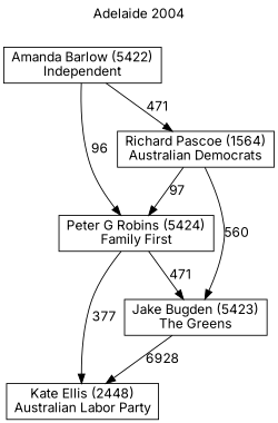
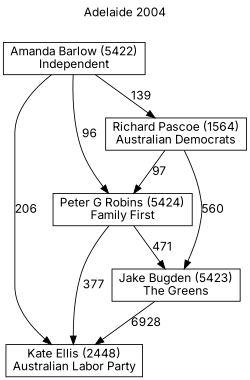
  digraph {
    fontname=Inter
    label="Adelaide 2004"
    labelloc=t
    mclimit=10
    node [fontname=Inter shape=box]
    edge [fontname=Inter]
    n1 [label="Kate Ellis (2448)\nAustralian Labor Party"]
    n2 [label="Jake Bugden (5423)\nThe Greens"]
    n3 [label="Peter G Robins (5424)\nFamily First"]
    n4 [label="Richard Pascoe (1564)\nAustralian Democrats"]
    n5 [label="Amanda Barlow (5422)\nIndependent"]
    n2 -> n1 [label=6928]
    n3 -> n1 [label=377]
    n3 -> n2 [label=471]
    n4 -> n2 [label=560]
    n4 -> n3 [label=97]
+   n5 -> n1 [label=206]
    n5 -> n3 [label=96]
-   n5 -> n4 [label=471]
+   n5 -> n4 [label=139]
  }
